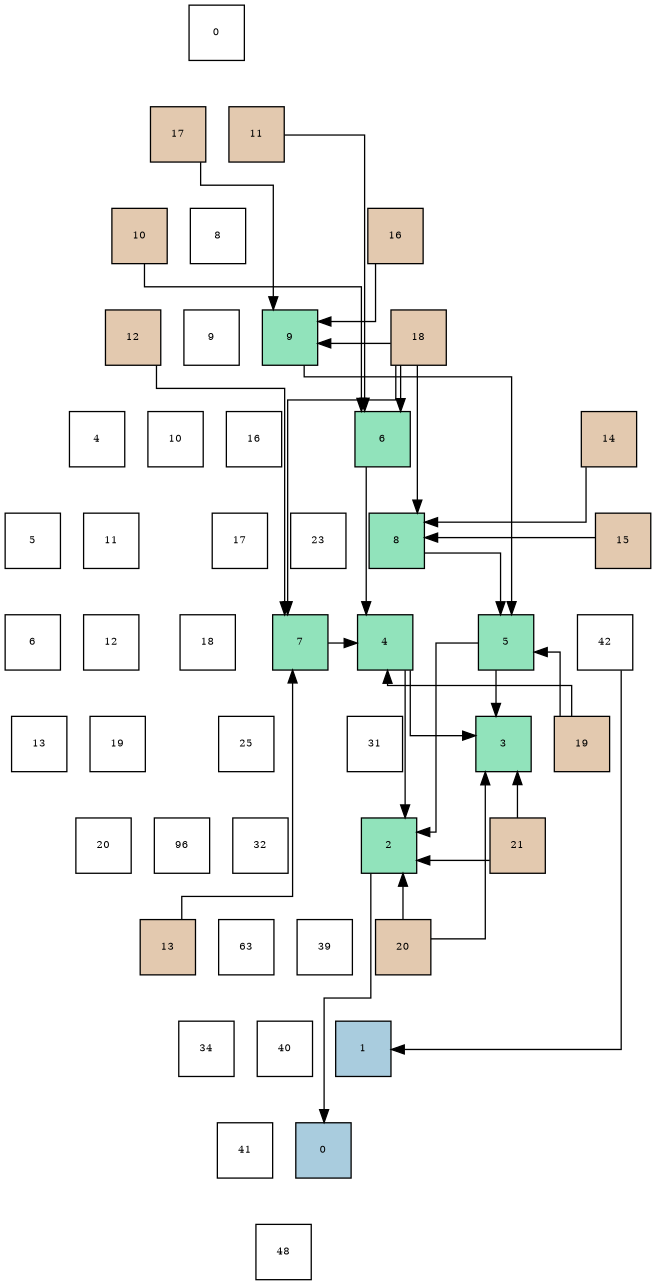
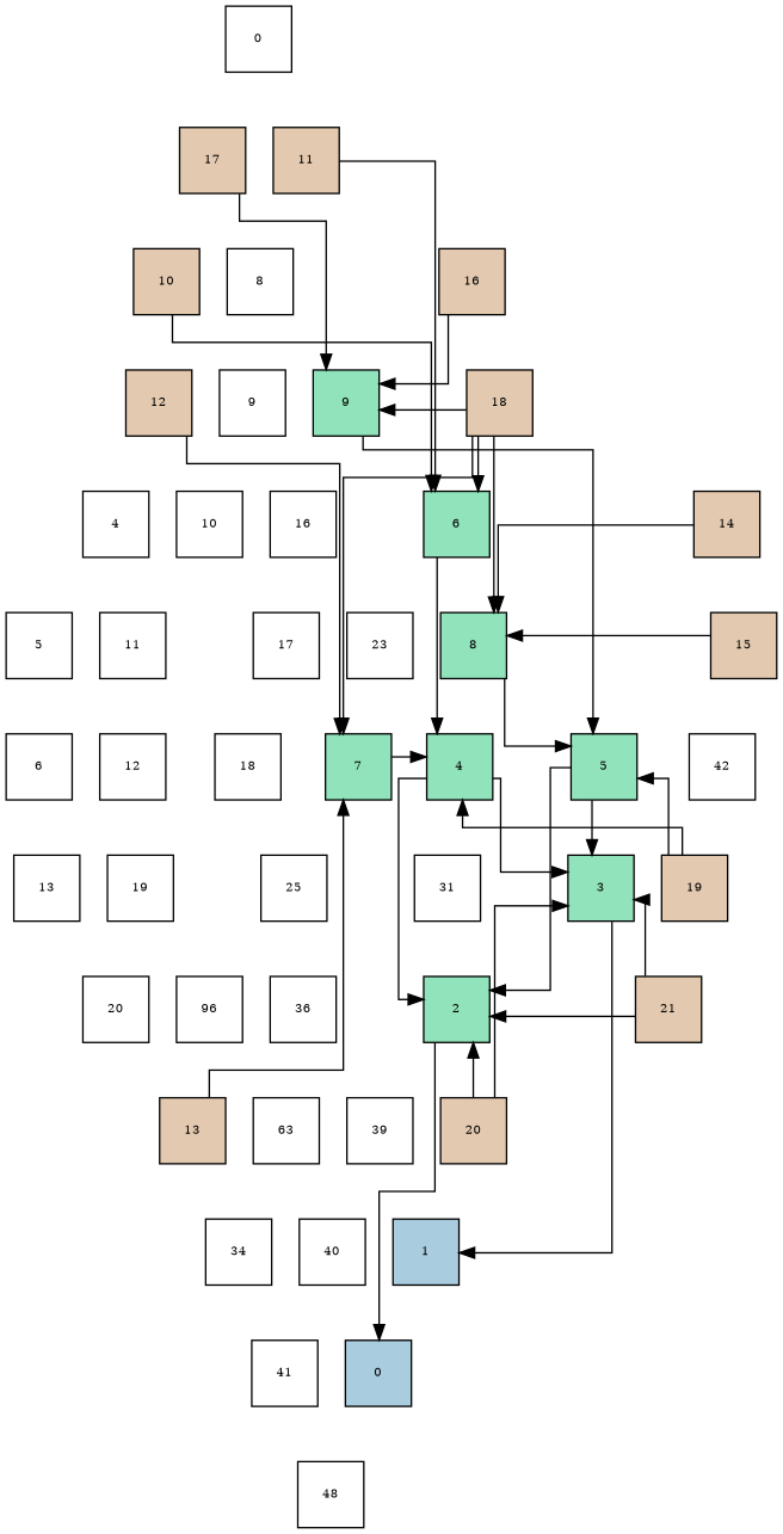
  digraph {
    rank=same
    rankdir=TB
    splines=ortho
    node [fillcolor="#ffffff" fixedsize=true fontsize=8 shape=square style=filled]
    edge [constraint=true style=invis]
    n1 [label=0 width=0.6]
    n2 [fillcolor="#e3c9af" label=17 width=0.6]
    n3 [fillcolor="#e3c9af" label=11 width=0.6]
    n4 [fillcolor="#e3c9af" label=10 width=0.6]
    n5 [label=8 width=0.6]
    n6 [fillcolor="#91e3bb" label=9 width=0.6]
    n7 [fillcolor="#91e3bb" label=6 width=0.6]
    n8 [fillcolor="#e3c9af" label=16 width=0.6]
    n9 [fillcolor="#e3c9af" label=12 width=0.6]
    n10 [label=9 width=0.6]
    n11 [label=16 width=0.6]
    n12 [fillcolor="#91e3bb" label=5 width=0.6]
    n13 [label=4 width=0.6]
    n14 [label=10 width=0.6]
    n15 [fillcolor="#91e3bb" label=7 width=0.6]
    n16 [label=23 width=0.6]
    n17 [fillcolor="#91e3bb" label=8 width=0.6]
    n18 [fillcolor="#91e3bb" label=4 width=0.6]
    n19 [label=5 width=0.6]
    n20 [label=11 width=0.6]
    n21 [label=17 width=0.6]
    n22 [label=25 width=0.6]
    n23 [label=31 width=0.6]
    n24 [label=6 width=0.6]
    n25 [label=12 width=0.6]
    n26 [label=18 width=0.6]
    n27 [label=13 width=0.6]
    n28 [label=19 width=0.6]
    n29 [label=20 width=0.6]
    n30 [fillcolor="#e3c9af" label=18 width=0.6]
    n31 [label=96 width=0.6]
    n32 [fillcolor="#e3c9af" label=13 width=0.6]
    n33 [fillcolor="#e3c9af" label=14 width=0.6]
    n34 [fillcolor="#91e3bb" label=3 width=0.6]
    n35 [fillcolor="#91e3bb" label=2 width=0.6]
    n36 [fillcolor="#e3c9af" label=19 width=0.6]
-   n37 [label=32 width=0.6]
+   n37 [label=36 width=0.6]
    n38 [label=63 width=0.6]
    n39 [label=34 width=0.6]
    n40 [fillcolor="#e3c9af" label=15 width=0.6]
    n41 [label=39 width=0.6]
    n42 [label=40 width=0.6]
    n43 [label=41 width=0.6]
    n44 [label=42 width=0.6]
    n45 [fillcolor="#e3c9af" label=21 width=0.6]
    n46 [fillcolor="#a9ccde" label=1 width=0.6]
    n47 [fillcolor="#e3c9af" label=20 width=0.6]
    n48 [fillcolor="#a9ccde" label=0 width=0.6]
    n49 [label=48 width=0.6]
    n1 -> n2
    n1 -> n3
    n2 -> n4
    n2 -> n5
    n2 -> n6 [constraint=false style=vis]
    n3 -> n5
    n3 -> n7 [constraint=false style=vis]
    n3 -> n8
    n4 -> n7 [constraint=false style=vis]
    n4 -> n9
    n4 -> n10
    n5 -> n6
    n5 -> n10
    n6 -> n7
    n6 -> n11
    n6 -> n12 [constraint=false style=vis]
    n7 -> n16
    n7 -> n17
    n7 -> n18 [constraint=false style=vis]
    n8 -> n6 [constraint=false style=vis]
    n8 -> n6
    n8 -> n30
    n9 -> n13
    n9 -> n14
    n9 -> n15 [constraint=false style=vis]
    n10 -> n11
    n10 -> n14
    n11 -> n16
    n11 -> n21
    n12 -> n34 [constraint=false style=vis]
    n12 -> n34
    n12 -> n35 [constraint=false style=vis]
    n12 -> n36
    n13 -> n19
    n13 -> n20
    n14 -> n20
    n14 -> n21
    n15 -> n18 [constraint=false style=vis]
    n15 -> n22
    n15 -> n23
    n16 -> n15
    n16 -> n18
    n17 -> n12 [constraint=false style=vis]
    n17 -> n12
    n17 -> n18
    n18 -> n23
    n18 -> n34 [constraint=false style=vis]
    n18 -> n34
    n18 -> n35 [constraint=false style=vis]
    n19 -> n24
    n19 -> n25
    n20 -> n25
    n20 -> n26
    n21 -> n15
    n21 -> n26
    n22 -> n31
    n22 -> n37
    n23 -> n35
    n23 -> n37
    n24 -> n27
    n25 -> n27
    n25 -> n28
    n26 -> n22
    n26 -> n28
    n27 -> n29
    n28 -> n29
    n28 -> n31
    n29 -> n32
    n30 -> n6 [constraint=false style=vis]
    n30 -> n7 [constraint=false style=vis]
    n30 -> n7
    n30 -> n15 [constraint=false style=vis]
    n30 -> n17 [constraint=false style=vis]
    n30 -> n33
    n31 -> n32
    n31 -> n38
    n32 -> n15 [constraint=false style=vis]
    n32 -> n39
    n33 -> n17 [constraint=false style=vis]
    n33 -> n17
    n33 -> n40
    n34 -> n35
    n34 -> n45
-   n44 -> n46 [constraint=false style=vis]
+   n34 -> n46 [constraint=false style=vis]
    n35 -> n41
    n35 -> n47
    n35 -> n48 [constraint=false style=vis]
    n36 -> n12 [constraint=false style=vis]
    n36 -> n18 [constraint=false style=vis]
    n36 -> n45
    n37 -> n38
    n37 -> n41
    n38 -> n39
    n38 -> n42
    n39 -> n43
    n40 -> n12
    n40 -> n17 [constraint=false style=vis]
    n40 -> n44
    n41 -> n42
    n41 -> n46
    n42 -> n43
    n42 -> n48
    n43 -> n49
    n44 -> n36
    n45 -> n34 [constraint=false style=vis]
    n45 -> n35 [constraint=false style=vis]
    n45 -> n47
    n46 -> n48
    n47 -> n34 [constraint=false style=vis]
    n47 -> n35 [constraint=false style=vis]
    n47 -> n46
    n48 -> n49
  }
